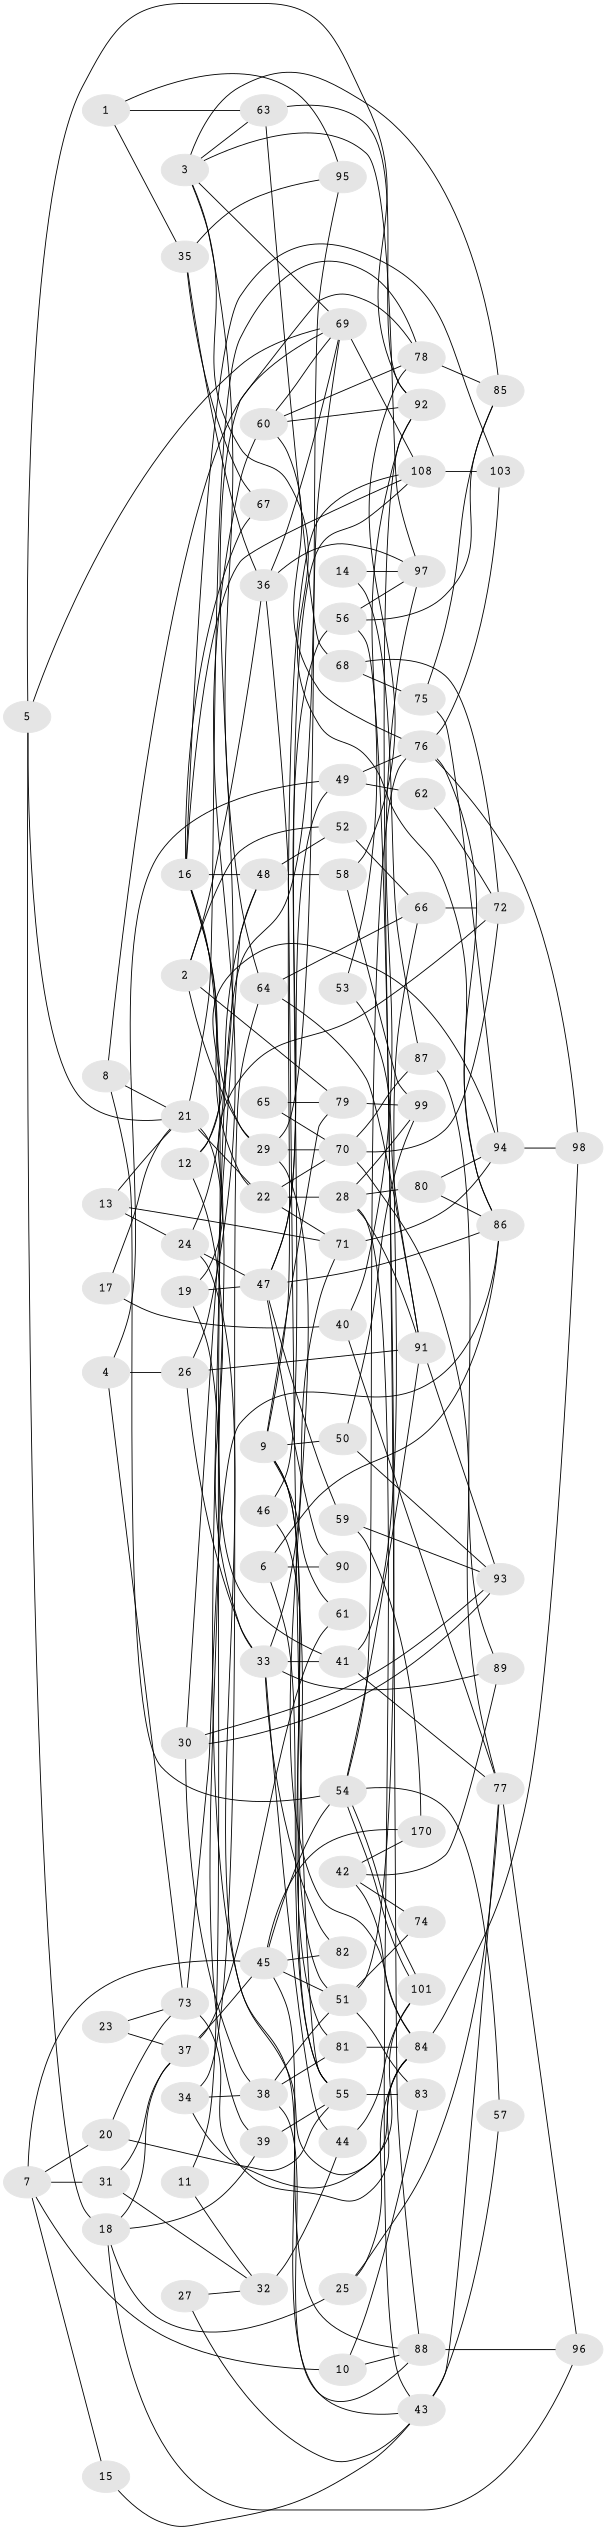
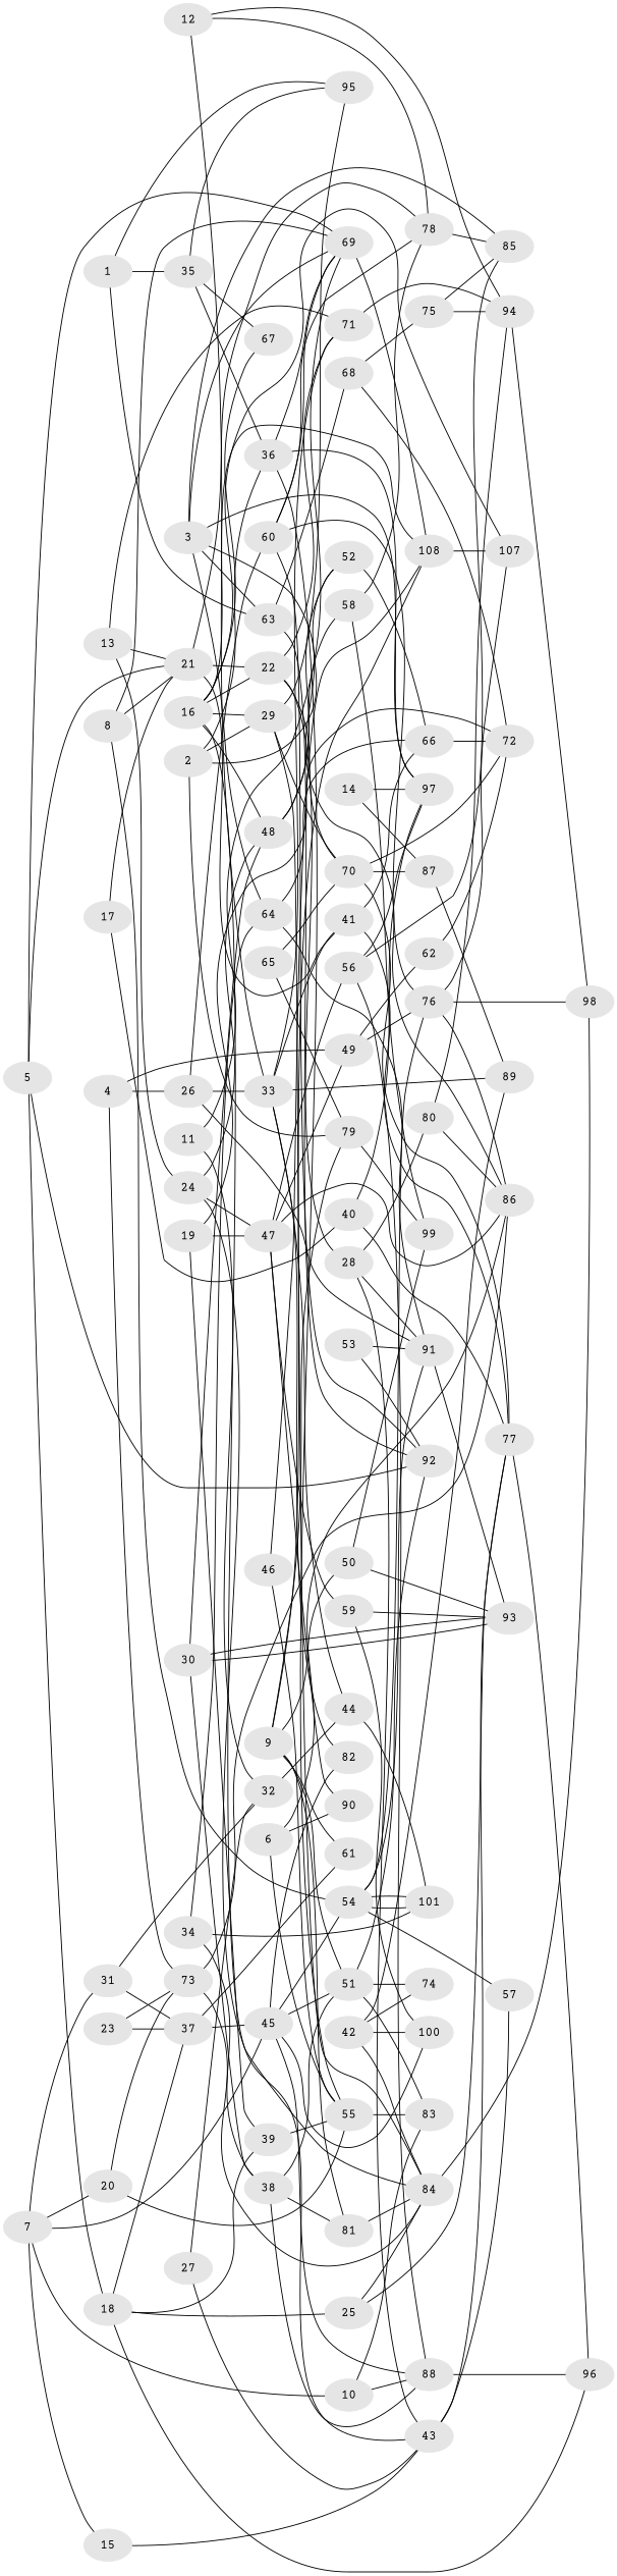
  graph {
    fontname="Courier Prime"
    rankdir=LR
    node [color=gray90 fontname="Courier Prime" style=filled]
    edge [fontname="Courier Prime"]
    1
    35
    63
    95
    36
    67
    92
    68
    2
    29
    52
    79
    70
    84
    69
    97
    55
    66
    99
    3
    64
    85
    86
    91
    n25 [label=108]
    4
    26
    49
    73
    33
    60
    62
    76
    5
    18
    21
    25
    37
    39
    96
    78
    22
    41
    6
    90
    83
    7
    10
    15
    20
    31
    45
    88
    43
    32
    54
    51
    82
-   100 [label=170]
+   100
    8
    101
    57
    9
    50
    61
    81
    93
    74
-   103
+   103 [label=107]
    11
    44
    12
    94
    71
    89
    98
    13
    24
    48
    47
    14
    87
    77
    16
    28
    58
    17
    40
    19
    72
    56
    59
    80
    23
    27
    30
    38
    34
    42
    46
    53
    75
    65
    1 -- 35
    1 -- 63
    1 -- 95
    35 -- 95
    35 -- 36
    35 -- 67
    63 -- 92
    63 -- 68
    36 -- 69
    36 -- 97
    36 -- 55
    68 -- 72
    68 -- 75
    2 -- 36
    2 -- 29
    2 -- 52
    2 -- 79
    29 -- 95
    29 -- 70
    29 -- 84
    52 -- 66
    79 -- 99
    70 -- 87
    70 -- 77
    70 -- 72
    84 -- 98
    69 -- n25
    55 -- 83
    66 -- 72
    3 -- 63
    3 -- 69
    3 -- 97
    3 -- 64
    3 -- 85
    3 -- 86
    64 -- 66
    64 -- 91
    91 -- 93
    n25 -- 103
    4 -- 26
    4 -- 49
    4 -- 73
    26 -- 91
    26 -- 33
    26 -- 60
    49 -- 62
    49 -- 76
    73 -- 84
    73 -- 86
    33 -- 41
    33 -- 82
    33 -- 44
    33 -- 71
    33 -- 89
    60 -- 92
    60 -- 69
    60 -- 76
    60 -- 78
    62 -- 72
    76 -- 86
    76 -- 103
    76 -- 98
    5 -- 92
    5 -- 69
    5 -- 18
    5 -- 21
    18 -- 25
    18 -- 37
    18 -- 39
    18 -- 96
    21 -- 78
    21 -- 22
    21 -- 41
    25 -- 84
    25 -- 77
    37 -- 45
    37 -- 61
    39 -- 55
    78 -- 85
    22 -- 70
    22 -- 71
    22 -- 28
    41 -- 66
    41 -- 77
    6 -- 55
    6 -- 86
    6 -- 90
    7 -- 10
    7 -- 15
    7 -- 20
    7 -- 31
    7 -- 45
    10 -- 83
    10 -- 88
    15 -- 43
    20 -- 55
    20 -- 73
    31 -- 37
    31 -- 32
    45 -- 88
    45 -- 54
    45 -- 51
    45 -- 82
    45 -- 100
    88 -- 96
    43 -- 57
    43 -- 77
    32 -- 44
    54 -- 91
    54 -- 76
    54 -- 101
    54 -- 101
    54 -- 57
    51 -- 92
    51 -- 83
    51 -- 74
    8 -- 69
    8 -- 21
    8 -- 54
    9 -- 79
    9 -- n25
    9 -- 51
    9 -- 50
    9 -- 61
    9 -- 81
    50 -- 99
    50 -- 93
    81 -- 84
    11 -- 69
    11 -- 32
    44 -- 101
    12 -- 33
    12 -- 78
    12 -- 94
    94 -- 98
    71 -- 94
    13 -- 21
    13 -- 71
    13 -- 24
    24 -- 84
    24 -- 48
    24 -- 47
    48 -- 52
    48 -- 58
    47 -- 86
    47 -- 49
    47 -- 90
    47 -- 56
    47 -- 59
    14 -- 97
    14 -- 87
    87 -- 89
    77 -- 96
    16 -- 67
    16 -- 29
    16 -- n25
    16 -- 22
    16 -- 43
    16 -- 103
    16 -- 48
-   28 -- 99
    28 -- 91
    28 -- 43
    28 -- 80
    58 -- 99
    58 -- 78
    17 -- 21
    17 -- 40
    40 -- 97
    40 -- 77
    19 -- 39
    19 -- 47
    19 -- 72
    56 -- 97
    56 -- 85
    56 -- 88
    59 -- 100
    59 -- 93
    80 -- 86
    80 -- 94
    23 -- 73
    23 -- 37
    27 -- 43
    27 -- 32
    30 -- 93
    30 -- 93
    30 -- 48
    30 -- 38
    38 -- 88
    38 -- 51
    38 -- 81
    34 -- 64
    34 -- 101
    34 -- 38
    42 -- 84
    42 -- 100
    42 -- 74
    42 -- 89
    46 -- 55
    46 -- n25
    53 -- 92
    53 -- 91
    75 -- 85
    75 -- 94
    65 -- 79
    65 -- 70
  }
